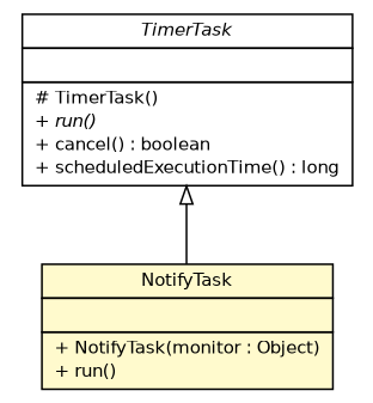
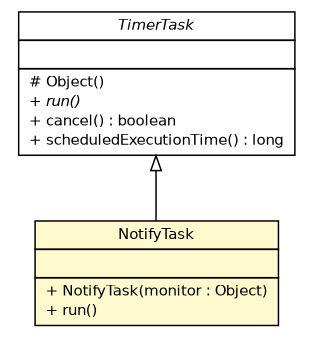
  digraph {
    nodesep=0.25
    ranksep=0.5
    node [fontcolor=black fontname=Helvetica fontsize=10.0 shape=plaintext]
    n1 [label=<<table title="sorcer.util.NotifyTask" border="0" cellborder="1" cellspacing="0" cellpadding="2" port="p" bgcolor="lemonChiffon" href="./NotifyTask.html"> 		<tr><td><table border="0" cellspacing="0" cellpadding="1"> <tr><td align="center" balign="center"> NotifyTask </td></tr> 		</table></td></tr> 		<tr><td><table border="0" cellspacing="0" cellpadding="1"> <tr><td align="left" balign="left">  </td></tr> 		</table></td></tr> 		<tr><td><table border="0" cellspacing="0" cellpadding="1"> <tr><td align="left" balign="left"> + NotifyTask(monitor : Object) </td></tr> <tr><td align="left" balign="left"> + run() </td></tr> 		</table></td></tr> 		</table>>]
-   n2 [label=<<table title="java.util.TimerTask" border="0" cellborder="1" cellspacing="0" cellpadding="2" port="p" href="http://docs.oracle.com/javase/7/docs/api/java/util/TimerTask.html"> 		<tr><td><table border="0" cellspacing="0" cellpadding="1"> <tr><td align="center" balign="center"><font face="Helvetica-Oblique"> TimerTask </font></td></tr> 		</table></td></tr> 		<tr><td><table border="0" cellspacing="0" cellpadding="1"> <tr><td align="left" balign="left">  </td></tr> 		</table></td></tr> 		<tr><td><table border="0" cellspacing="0" cellpadding="1"> <tr><td align="left" balign="left"> # TimerTask() </td></tr> <tr><td align="left" balign="left"><font face="Helvetica-Oblique" point-size="10.0"> + run() </font></td></tr> <tr><td align="left" balign="left"> + cancel() : boolean </td></tr> <tr><td align="left" balign="left"> + scheduledExecutionTime() : long </td></tr> 		</table></td></tr> 		</table>>]
+   n2 [label=<<table title="java.util.TimerTask" border="0" cellborder="1" cellspacing="0" cellpadding="2" port="p" href="http://docs.oracle.com/javase/7/docs/api/java/util/TimerTask.html"> 		<tr><td><table border="0" cellspacing="0" cellpadding="1"> <tr><td align="center" balign="center"><font face="Helvetica-Oblique"> TimerTask </font></td></tr> 		</table></td></tr> 		<tr><td><table border="0" cellspacing="0" cellpadding="1"> <tr><td align="left" balign="left">  </td></tr> 		</table></td></tr> 		<tr><td><table border="0" cellspacing="0" cellpadding="1"> <tr><td align="left" balign="left"> # Object() </td></tr> <tr><td align="left" balign="left"><font face="Helvetica-Oblique" point-size="10.0"> + run() </font></td></tr> <tr><td align="left" balign="left"> + cancel() : boolean </td></tr> <tr><td align="left" balign="left"> + scheduledExecutionTime() : long </td></tr> 		</table></td></tr> 		</table>>]
    n2 -> n1 [arrowtail=empty dir=back fontname=Helvetica fontsize=10 headport=p labelfontname=Helvetica labelfontsize=10 tailport=p]
  }
